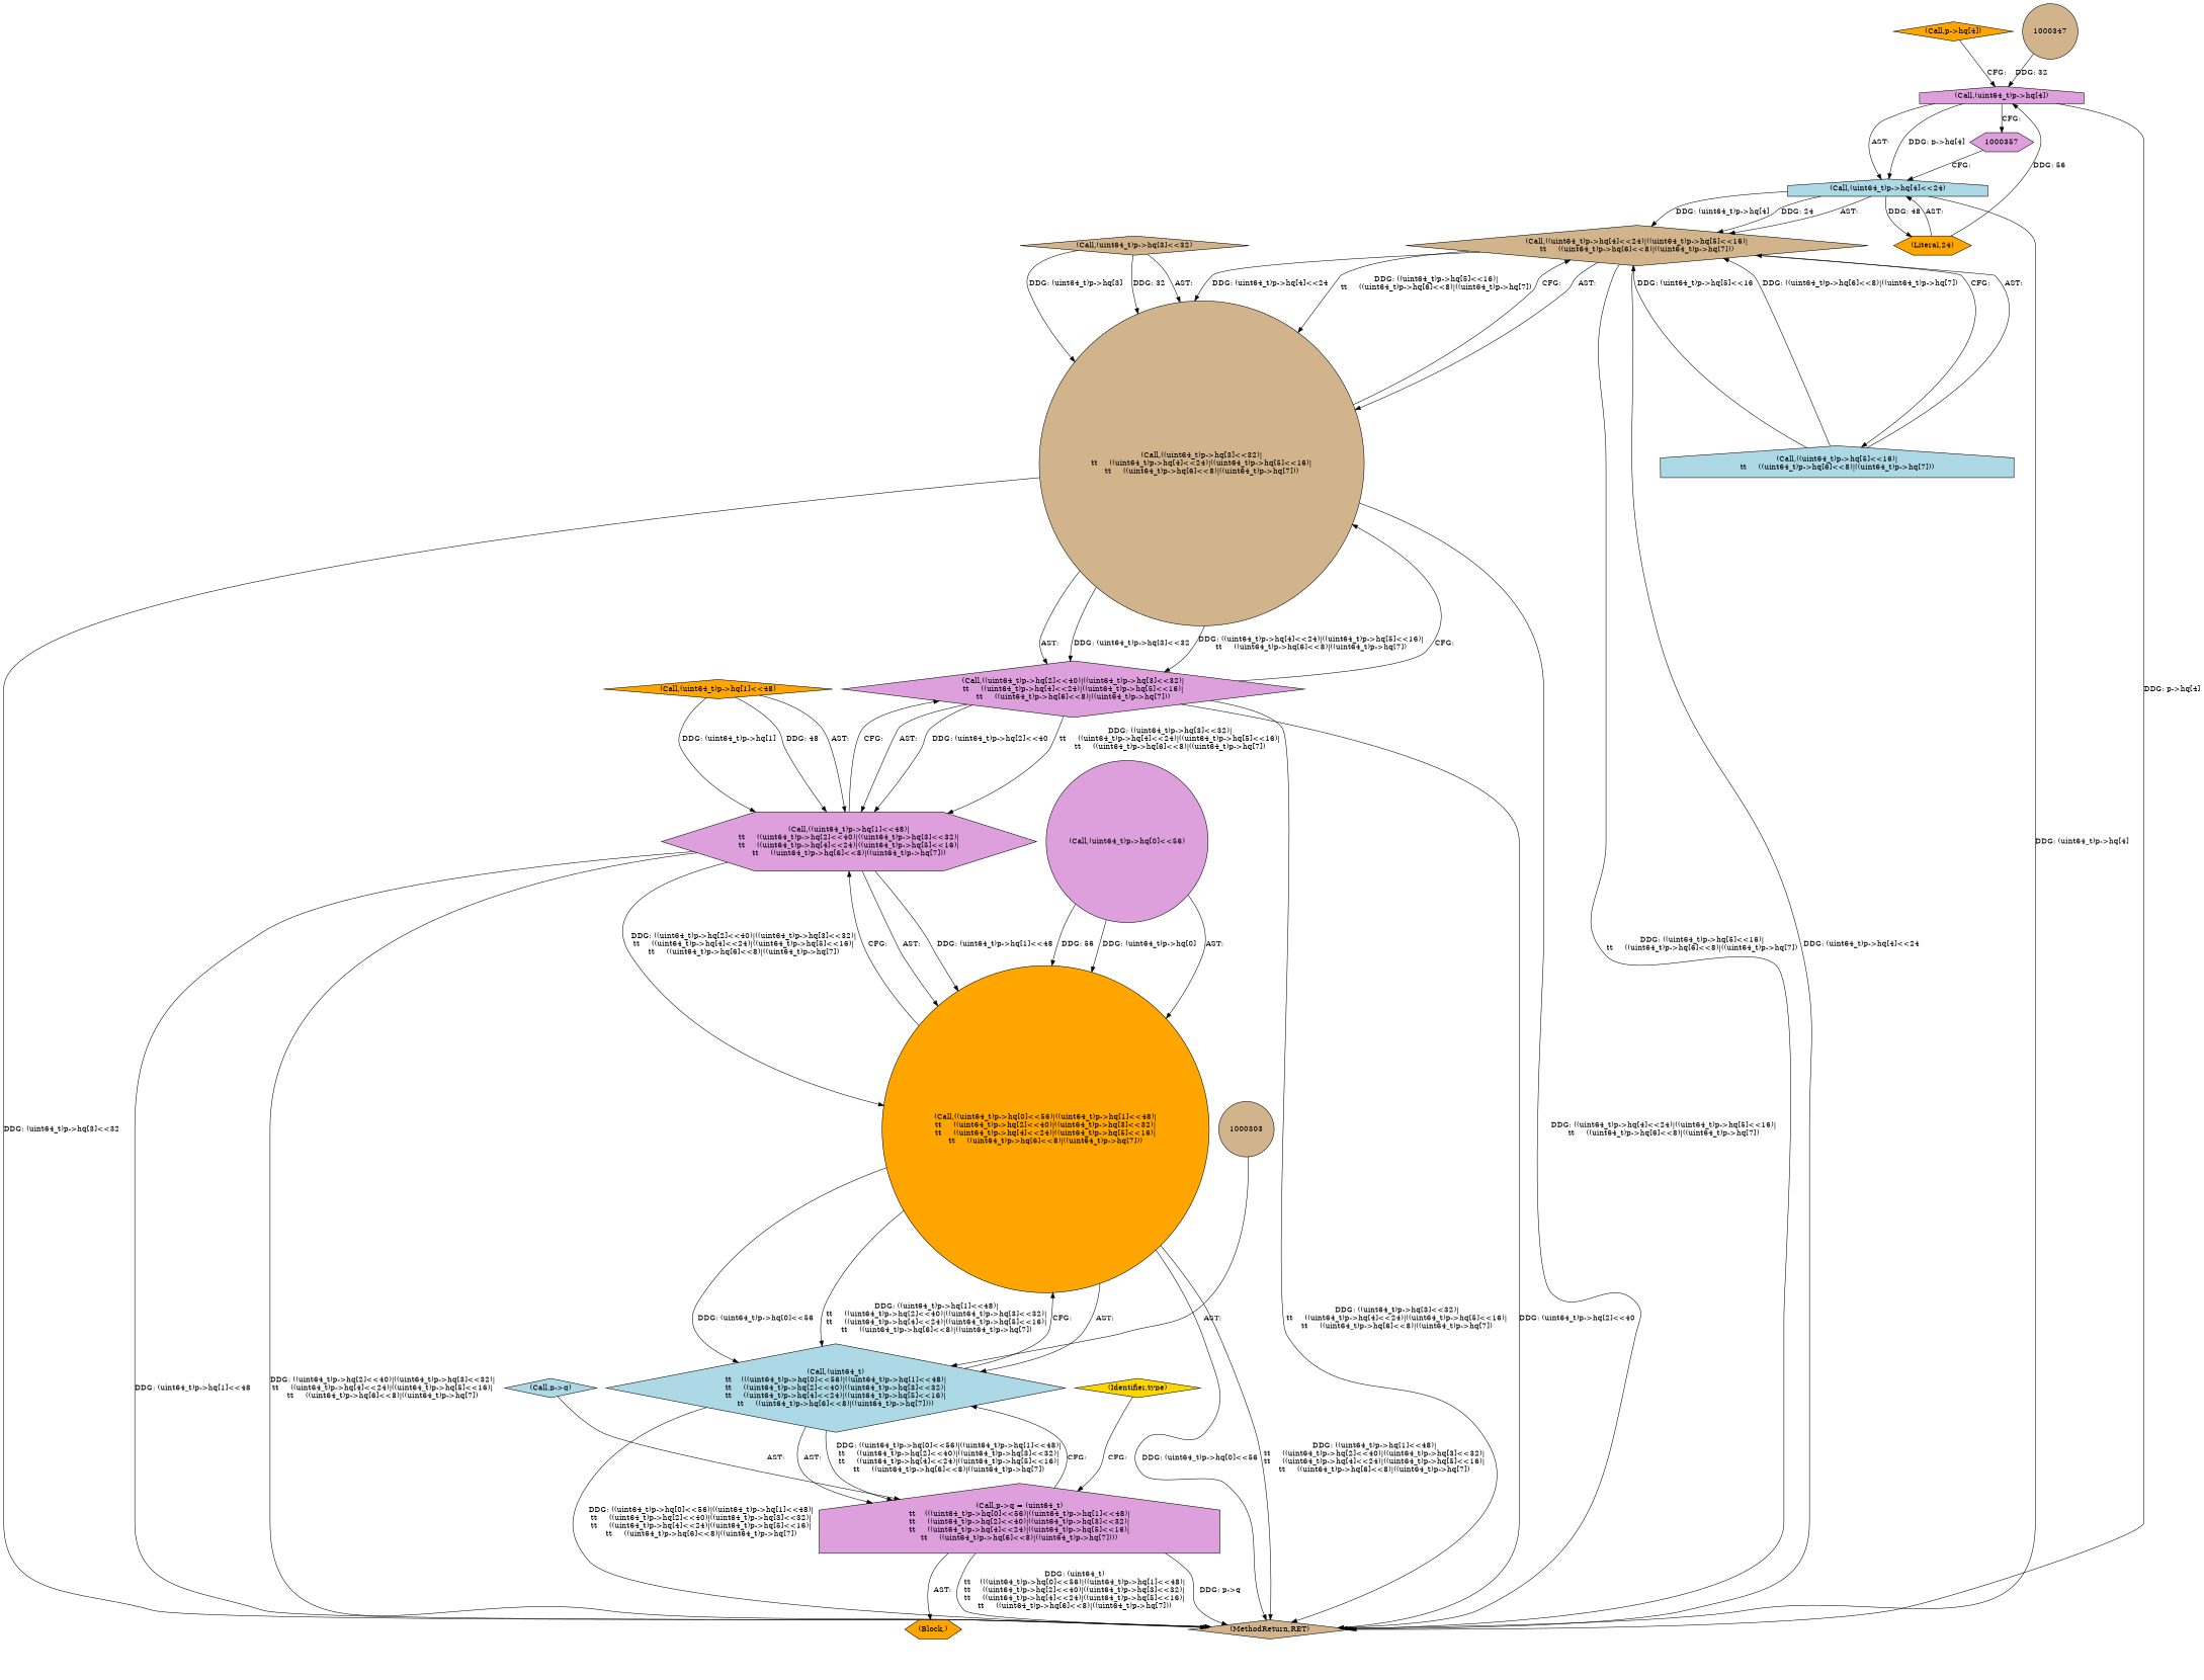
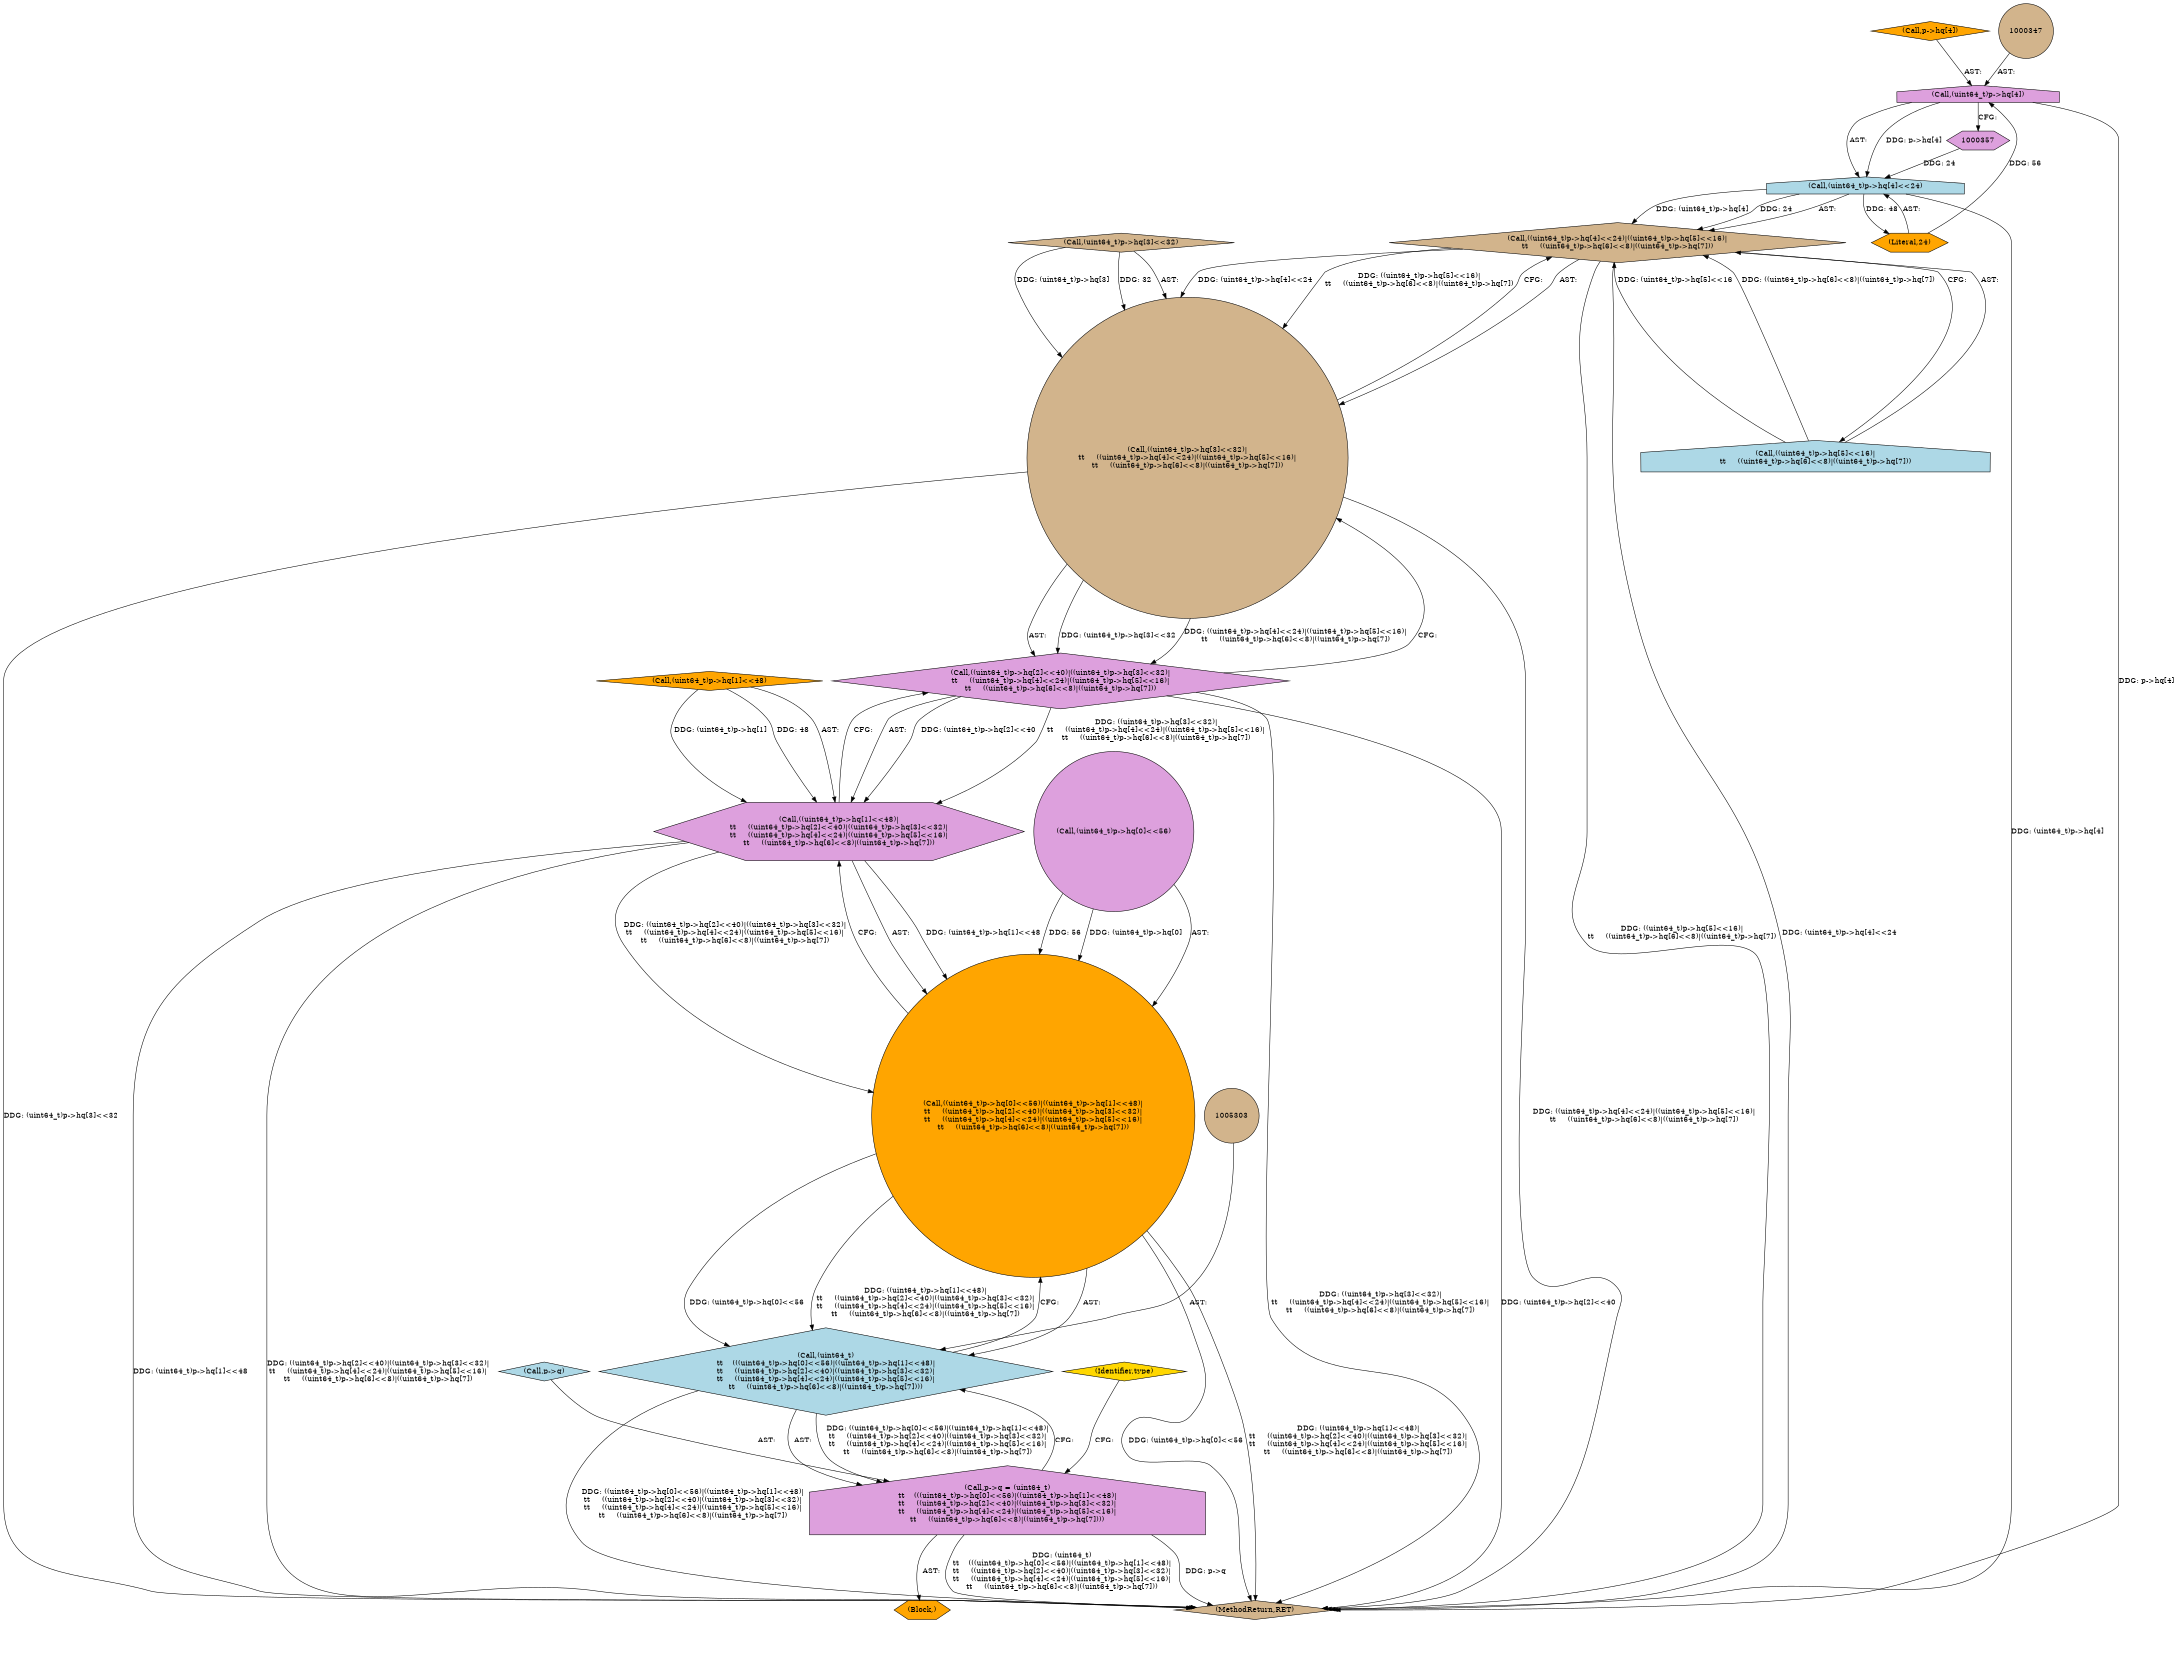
  digraph {
    node [fillcolor=plum shape=diamond style=filled]
    n1 [label="(Call,(uint64_t)p->hq[4])" shape=house]
    n2 [fillcolor=lightblue label="(Call,(uint64_t)p->hq[4]<<24)" shape=house]
    n3 [fillcolor=tan label="(MethodReturn,RET)"]
    1000357 [shape=hexagon]
    n5 [fillcolor=tan label="(Call,((uint64_t)p->hq[4]<<24)|((uint64_t)p->hq[5]<<16)|\n\t\t     ((uint64_t)p->hq[6]<<8)|((uint64_t)p->hq[7]))"]
    n6 [fillcolor=orange label="(Literal,24)" shape=hexagon]
    n7 [fillcolor=orange label="(Call,p->hq[4])"]
    n8 [fillcolor=tan label="(Call,((uint64_t)p->hq[3]<<32)|\n\t\t     ((uint64_t)p->hq[4]<<24)|((uint64_t)p->hq[5]<<16)|\n\t\t     ((uint64_t)p->hq[6]<<8)|((uint64_t)p->hq[7]))" shape=circle]
    n9 [fillcolor=lightblue label="(Call,((uint64_t)p->hq[5]<<16)|\n\t\t     ((uint64_t)p->hq[6]<<8)|((uint64_t)p->hq[7]))" shape=house]
    n10 [label="(Call,((uint64_t)p->hq[2]<<40)|((uint64_t)p->hq[3]<<32)|\n\t\t     ((uint64_t)p->hq[4]<<24)|((uint64_t)p->hq[5]<<16)|\n\t\t     ((uint64_t)p->hq[6]<<8)|((uint64_t)p->hq[7]))"]
    n11 [label="(Call,((uint64_t)p->hq[1]<<48)|\n\t\t     ((uint64_t)p->hq[2]<<40)|((uint64_t)p->hq[3]<<32)|\n\t\t     ((uint64_t)p->hq[4]<<24)|((uint64_t)p->hq[5]<<16)|\n\t\t     ((uint64_t)p->hq[6]<<8)|((uint64_t)p->hq[7]))" shape=hexagon]
    n12 [fillcolor=orange label="(Call,((uint64_t)p->hq[0]<<56)|((uint64_t)p->hq[1]<<48)|\n\t\t     ((uint64_t)p->hq[2]<<40)|((uint64_t)p->hq[3]<<32)|\n\t\t     ((uint64_t)p->hq[4]<<24)|((uint64_t)p->hq[5]<<16)|\n\t\t     ((uint64_t)p->hq[6]<<8)|((uint64_t)p->hq[7]))" shape=circle]
    n13 [fillcolor=lightblue label="(Call,(uint64_t)\n\t\t    (((uint64_t)p->hq[0]<<56)|((uint64_t)p->hq[1]<<48)|\n\t\t     ((uint64_t)p->hq[2]<<40)|((uint64_t)p->hq[3]<<32)|\n\t\t     ((uint64_t)p->hq[4]<<24)|((uint64_t)p->hq[5]<<16)|\n\t\t     ((uint64_t)p->hq[6]<<8)|((uint64_t)p->hq[7])))"]
    n14 [label="(Call,p->q = (uint64_t)\n\t\t    (((uint64_t)p->hq[0]<<56)|((uint64_t)p->hq[1]<<48)|\n\t\t     ((uint64_t)p->hq[2]<<40)|((uint64_t)p->hq[3]<<32)|\n\t\t     ((uint64_t)p->hq[4]<<24)|((uint64_t)p->hq[5]<<16)|\n\t\t     ((uint64_t)p->hq[6]<<8)|((uint64_t)p->hq[7])))" shape=house]
    n15 [fillcolor=orange label="(Block,)" shape=hexagon]
    n16 [label="(Call,(uint64_t)p->hq[0]<<56)" shape=circle]
    n17 [fillcolor=gold label="(Identifier,type)"]
    n18 [fillcolor=tan label="(Call,(uint64_t)p->hq[3]<<32)"]
    n19 [fillcolor=lightblue label="(Call,p->q)"]
    n20 [fillcolor=orange label="(Call,(uint64_t)p->hq[1]<<48)"]
    1000347 [fillcolor=tan shape=circle]
-   1000303 [fillcolor=tan shape=circle]
+   1000303 [fillcolor=tan shape=circle label=1005303]
    n1 -> n2 [label="AST: "]
    n1 -> n2 [label="DDG: p->hq[4]"]
    n1 -> n3 [label="DDG: p->hq[4]"]
    n1 -> 1000357 [label="CFG: "]
    n2 -> n3 [label="DDG: (uint64_t)p->hq[4]"]
    n2 -> n5 [label="AST: "]
    n2 -> n5 [label="DDG: (uint64_t)p->hq[4]"]
    n2 -> n5 [label="DDG: 24"]
    n2 -> n6 [label="DDG: 48"]
-   1000357 -> n2 [label="CFG: "]
+   1000357 -> n2 [label="DDG: 24"]
    n5 -> n3 [label="DDG: ((uint64_t)p->hq[5]<<16)|\n\t\t     ((uint64_t)p->hq[6]<<8)|((uint64_t)p->hq[7])"]
    n5 -> n3 [label="DDG: (uint64_t)p->hq[4]<<24"]
    n5 -> n8 [label="AST: "]
    n5 -> n8 [label="DDG: (uint64_t)p->hq[4]<<24"]
    n5 -> n8 [label="DDG: ((uint64_t)p->hq[5]<<16)|\n\t\t     ((uint64_t)p->hq[6]<<8)|((uint64_t)p->hq[7])"]
    n5 -> n9 [label="CFG: "]
    n6 -> n1 [label="DDG: 56"]
    n6 -> n2 [label="AST: "]
-   n7 -> n1 [label="CFG: "]
+   n7 -> n1 [label="AST: "]
    n8 -> n3 [label="DDG: ((uint64_t)p->hq[4]<<24)|((uint64_t)p->hq[5]<<16)|\n\t\t     ((uint64_t)p->hq[6]<<8)|((uint64_t)p->hq[7])"]
    n8 -> n3 [label="DDG: (uint64_t)p->hq[3]<<32"]
    n8 -> n5 [label="CFG: "]
    n8 -> n10 [label="AST: "]
    n8 -> n10 [label="DDG: (uint64_t)p->hq[3]<<32"]
    n8 -> n10 [label="DDG: ((uint64_t)p->hq[4]<<24)|((uint64_t)p->hq[5]<<16)|\n\t\t     ((uint64_t)p->hq[6]<<8)|((uint64_t)p->hq[7])"]
    n9 -> n5 [label="AST: "]
    n9 -> n5 [label="DDG: (uint64_t)p->hq[5]<<16"]
    n9 -> n5 [label="DDG: ((uint64_t)p->hq[6]<<8)|((uint64_t)p->hq[7])"]
    n10 -> n3 [label="DDG: ((uint64_t)p->hq[3]<<32)|\n\t\t     ((uint64_t)p->hq[4]<<24)|((uint64_t)p->hq[5]<<16)|\n\t\t     ((uint64_t)p->hq[6]<<8)|((uint64_t)p->hq[7])"]
    n10 -> n3 [label="DDG: (uint64_t)p->hq[2]<<40"]
    n10 -> n8 [label="CFG: "]
    n10 -> n11 [label="AST: "]
    n10 -> n11 [label="DDG: (uint64_t)p->hq[2]<<40"]
    n10 -> n11 [label="DDG: ((uint64_t)p->hq[3]<<32)|\n\t\t     ((uint64_t)p->hq[4]<<24)|((uint64_t)p->hq[5]<<16)|\n\t\t     ((uint64_t)p->hq[6]<<8)|((uint64_t)p->hq[7])"]
    n11 -> n3 [label="DDG: (uint64_t)p->hq[1]<<48"]
    n11 -> n3 [label="DDG: ((uint64_t)p->hq[2]<<40)|((uint64_t)p->hq[3]<<32)|\n\t\t     ((uint64_t)p->hq[4]<<24)|((uint64_t)p->hq[5]<<16)|\n\t\t     ((uint64_t)p->hq[6]<<8)|((uint64_t)p->hq[7])"]
    n11 -> n10 [label="CFG: "]
    n11 -> n12 [label="AST: "]
    n11 -> n12 [label="DDG: (uint64_t)p->hq[1]<<48"]
    n11 -> n12 [label="DDG: ((uint64_t)p->hq[2]<<40)|((uint64_t)p->hq[3]<<32)|\n\t\t     ((uint64_t)p->hq[4]<<24)|((uint64_t)p->hq[5]<<16)|\n\t\t     ((uint64_t)p->hq[6]<<8)|((uint64_t)p->hq[7])"]
    n12 -> n3 [label="DDG: (uint64_t)p->hq[0]<<56"]
    n12 -> n3 [label="DDG: ((uint64_t)p->hq[1]<<48)|\n\t\t     ((uint64_t)p->hq[2]<<40)|((uint64_t)p->hq[3]<<32)|\n\t\t     ((uint64_t)p->hq[4]<<24)|((uint64_t)p->hq[5]<<16)|\n\t\t     ((uint64_t)p->hq[6]<<8)|((uint64_t)p->hq[7])"]
    n12 -> n11 [label="CFG: "]
    n12 -> n13 [label="AST: "]
    n12 -> n13 [label="DDG: (uint64_t)p->hq[0]<<56"]
    n12 -> n13 [label="DDG: ((uint64_t)p->hq[1]<<48)|\n\t\t     ((uint64_t)p->hq[2]<<40)|((uint64_t)p->hq[3]<<32)|\n\t\t     ((uint64_t)p->hq[4]<<24)|((uint64_t)p->hq[5]<<16)|\n\t\t     ((uint64_t)p->hq[6]<<8)|((uint64_t)p->hq[7])"]
    n13 -> n3 [label="DDG: ((uint64_t)p->hq[0]<<56)|((uint64_t)p->hq[1]<<48)|\n\t\t     ((uint64_t)p->hq[2]<<40)|((uint64_t)p->hq[3]<<32)|\n\t\t     ((uint64_t)p->hq[4]<<24)|((uint64_t)p->hq[5]<<16)|\n\t\t     ((uint64_t)p->hq[6]<<8)|((uint64_t)p->hq[7])"]
    n13 -> n12 [label="CFG: "]
    n13 -> n14 [label="AST: "]
    n13 -> n14 [label="DDG: ((uint64_t)p->hq[0]<<56)|((uint64_t)p->hq[1]<<48)|\n\t\t     ((uint64_t)p->hq[2]<<40)|((uint64_t)p->hq[3]<<32)|\n\t\t     ((uint64_t)p->hq[4]<<24)|((uint64_t)p->hq[5]<<16)|\n\t\t     ((uint64_t)p->hq[6]<<8)|((uint64_t)p->hq[7])"]
    n14 -> n3 [label="DDG: p->q"]
    n14 -> n3 [label="DDG: (uint64_t)\n\t\t    (((uint64_t)p->hq[0]<<56)|((uint64_t)p->hq[1]<<48)|\n\t\t     ((uint64_t)p->hq[2]<<40)|((uint64_t)p->hq[3]<<32)|\n\t\t     ((uint64_t)p->hq[4]<<24)|((uint64_t)p->hq[5]<<16)|\n\t\t     ((uint64_t)p->hq[6]<<8)|((uint64_t)p->hq[7]))"]
    n14 -> n13 [label="CFG: "]
    n14 -> n15 [label="AST: "]
    n16 -> n12 [label="AST: "]
    n16 -> n12 [label="DDG: (uint64_t)p->hq[0]"]
    n16 -> n12 [label="DDG: 56"]
    n17 -> n14 [label="CFG: "]
    n18 -> n8 [label="AST: "]
    n18 -> n8 [label="DDG: (uint64_t)p->hq[3]"]
    n18 -> n8 [label="DDG: 32"]
    n19 -> n14 [label="AST: "]
    n20 -> n11 [label="AST: "]
    n20 -> n11 [label="DDG: (uint64_t)p->hq[1]"]
    n20 -> n11 [label="DDG: 48"]
-   1000347 -> n1 [label="DDG: 32"]
+   1000347 -> n1 [label="AST: "]
    1000303 -> n13 [label="AST: "]
  }
